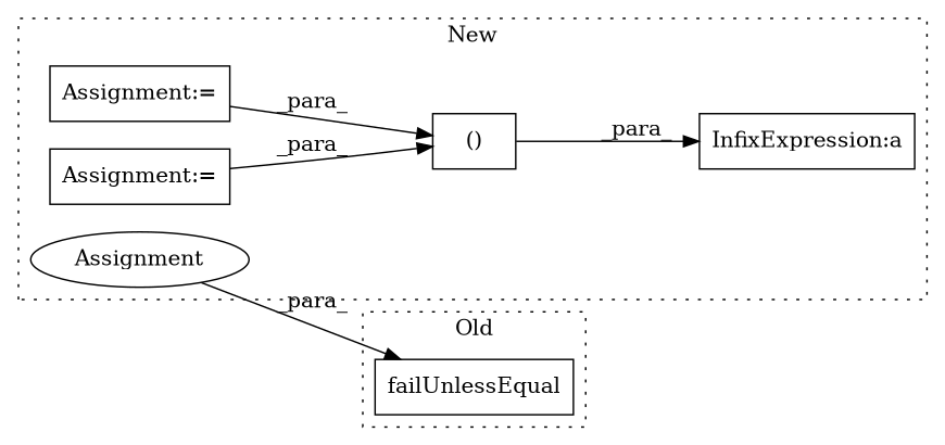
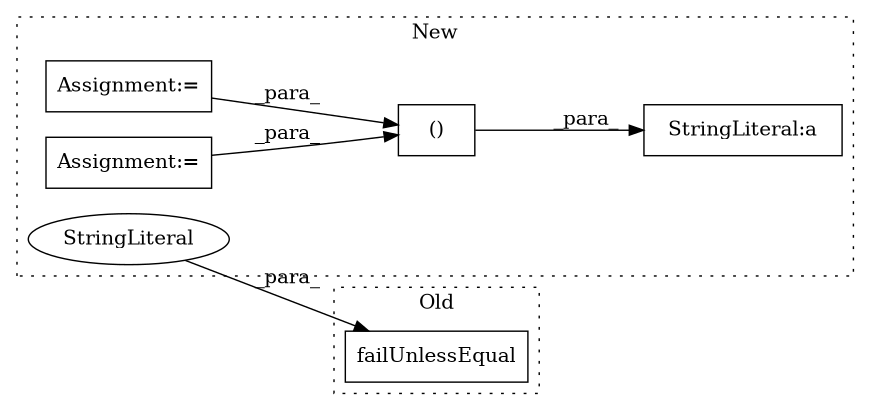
  digraph {
    rankdir=LR
    node [a=7 shape=box]
    n1 [a=106 l=16 label="()" s=4868]
-   n2 [a=27 l=8 label="InfixExpression:a" s=4860]
-   n3 [a=45 l=84 label=Assignment s=4776 shape=ellipse]
+   n2 [a=27 l=8 label="StringLiteral:a" s=4860]
+   n3 [a=45 l=84 label=StringLiteral s=4776 shape=ellipse]
    n4 [l=2 label="Assignment:=" s=4265]
    n5 [l=1 label="Assignment:=" s=4376]
    n6 [a=32 l="16,1" label=failUnlessEqual s="4651,4766"]
    subgraph cluster_1 {
      label=New
      style=dotted
      n1
      n2
      n3
      n4
      n5
    }
    subgraph cluster_2 {
      label=Old
      style=dotted
      n6
    }
    n1 -> n2 [label=_para_]
    n3 -> n6 [label=_para_]
    n4 -> n1 [label=_para_]
    n5 -> n1 [label=_para_]
  }
